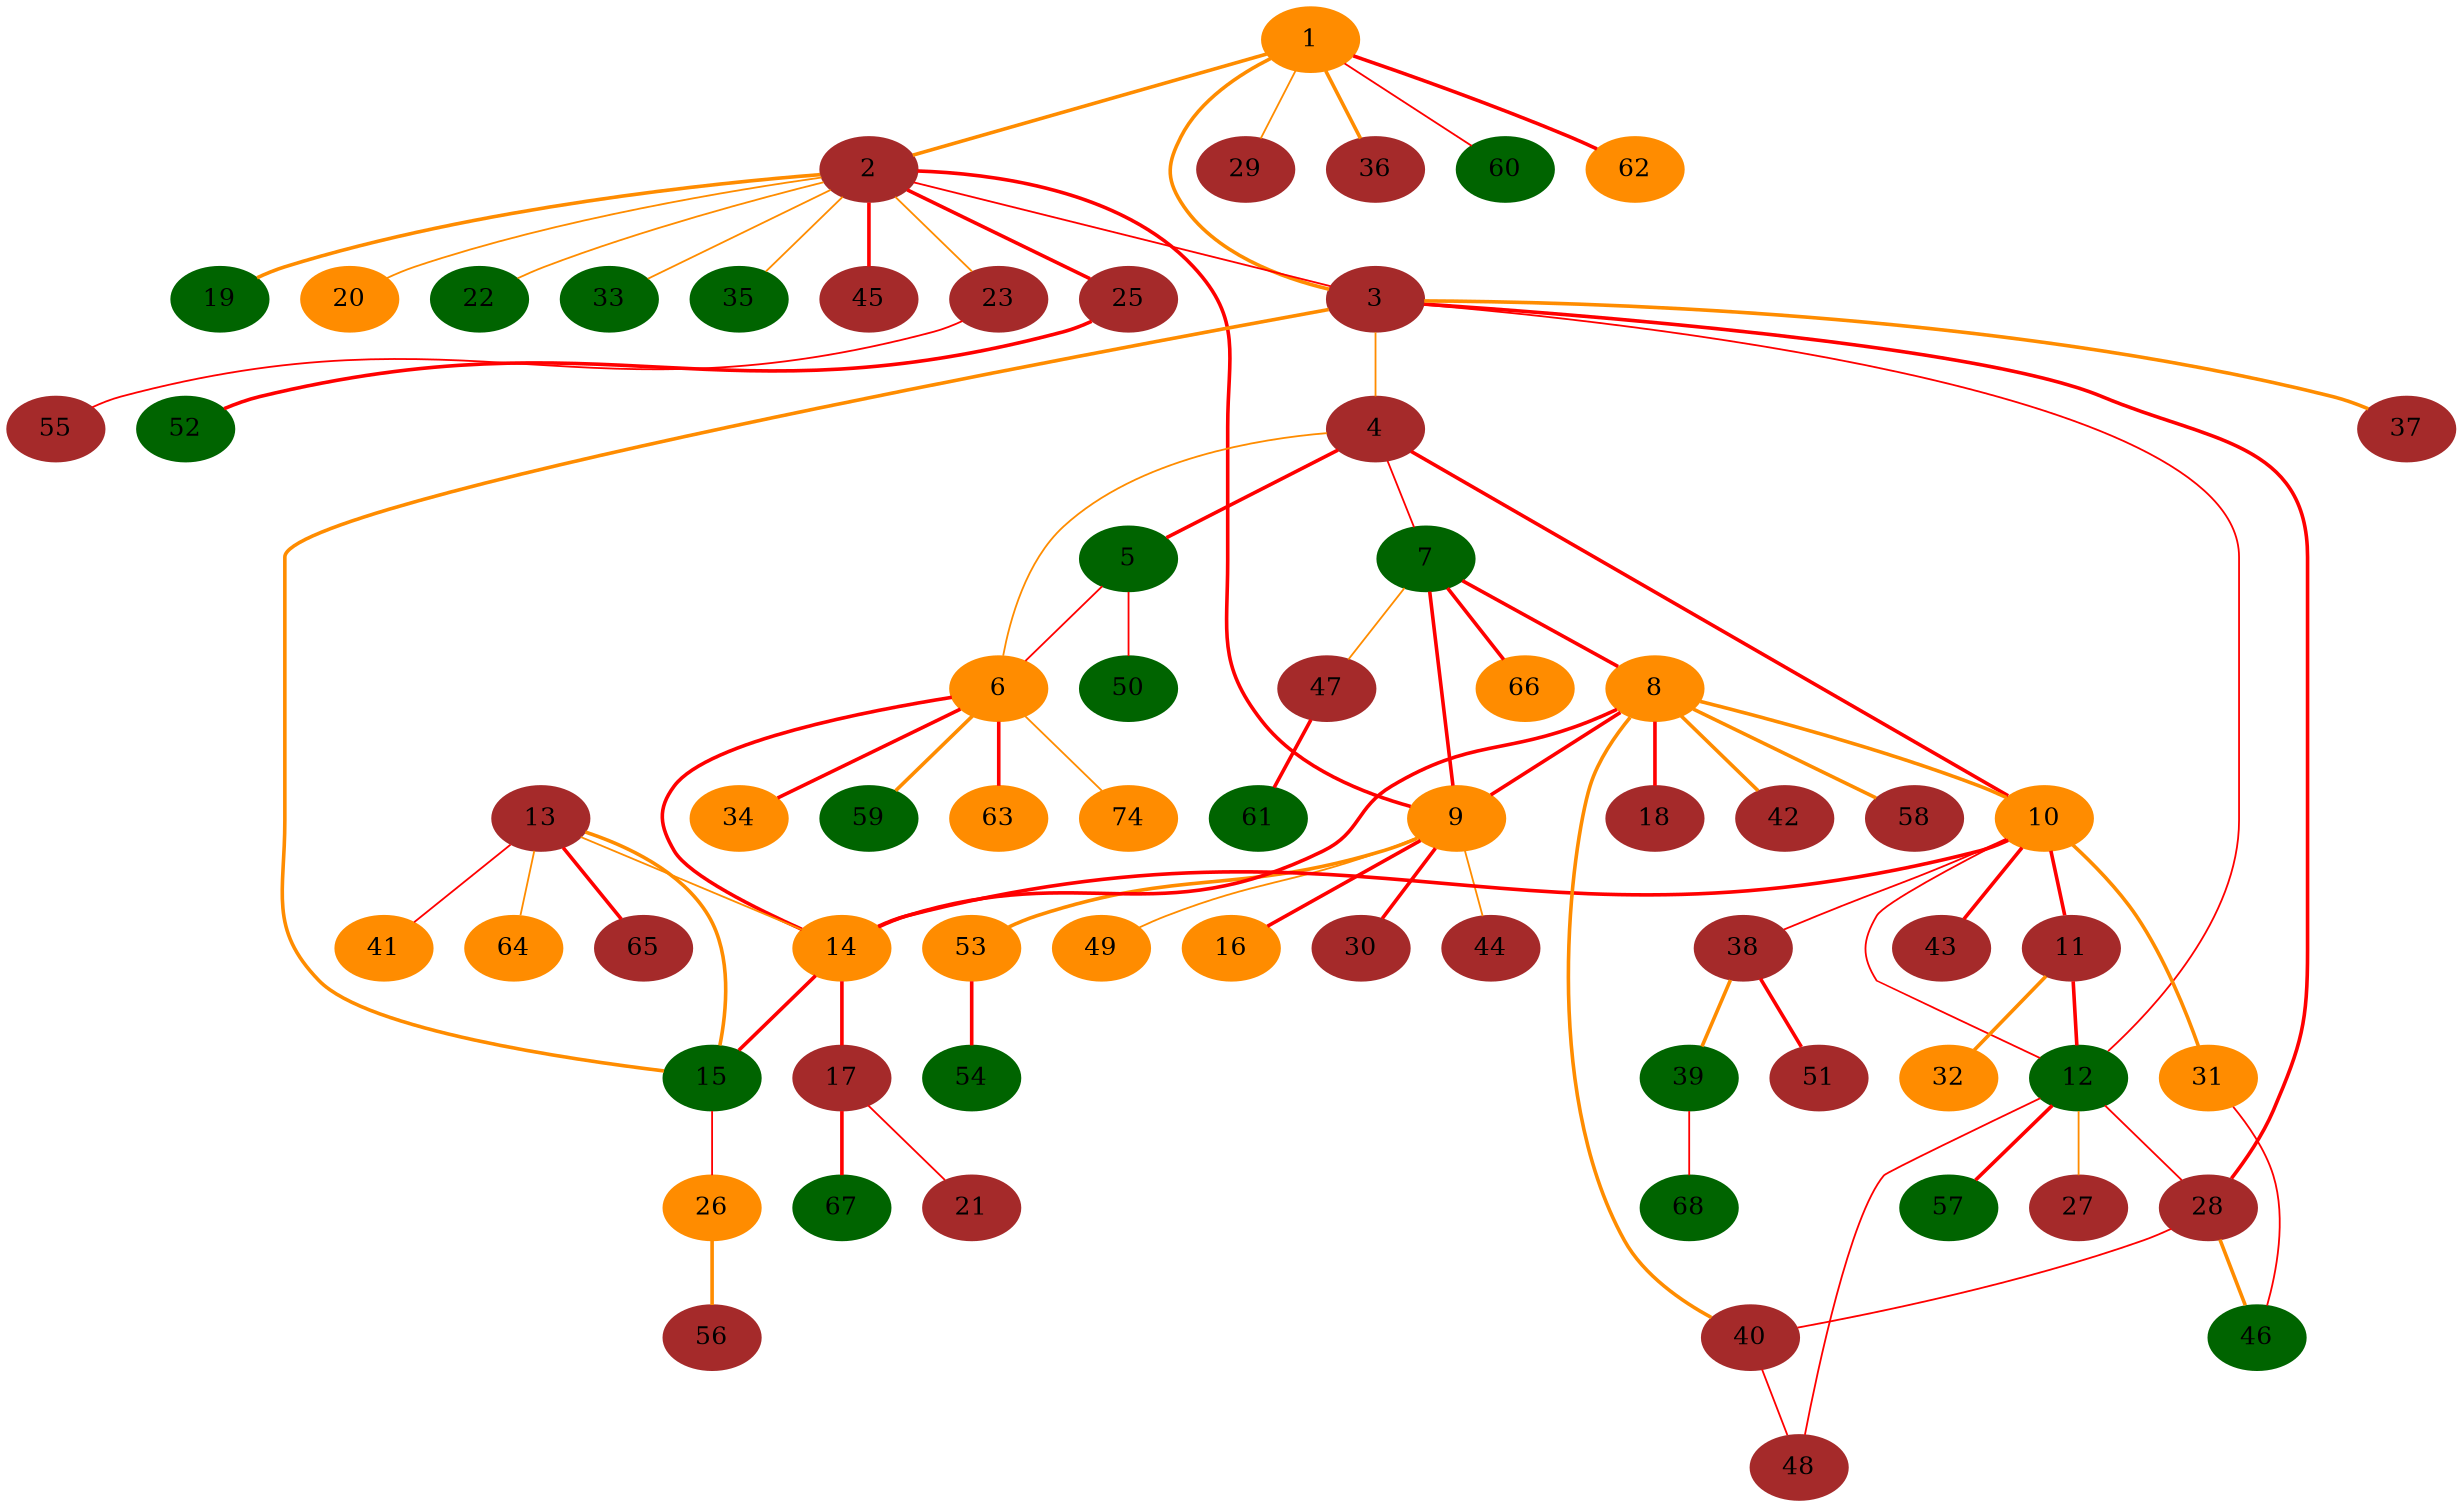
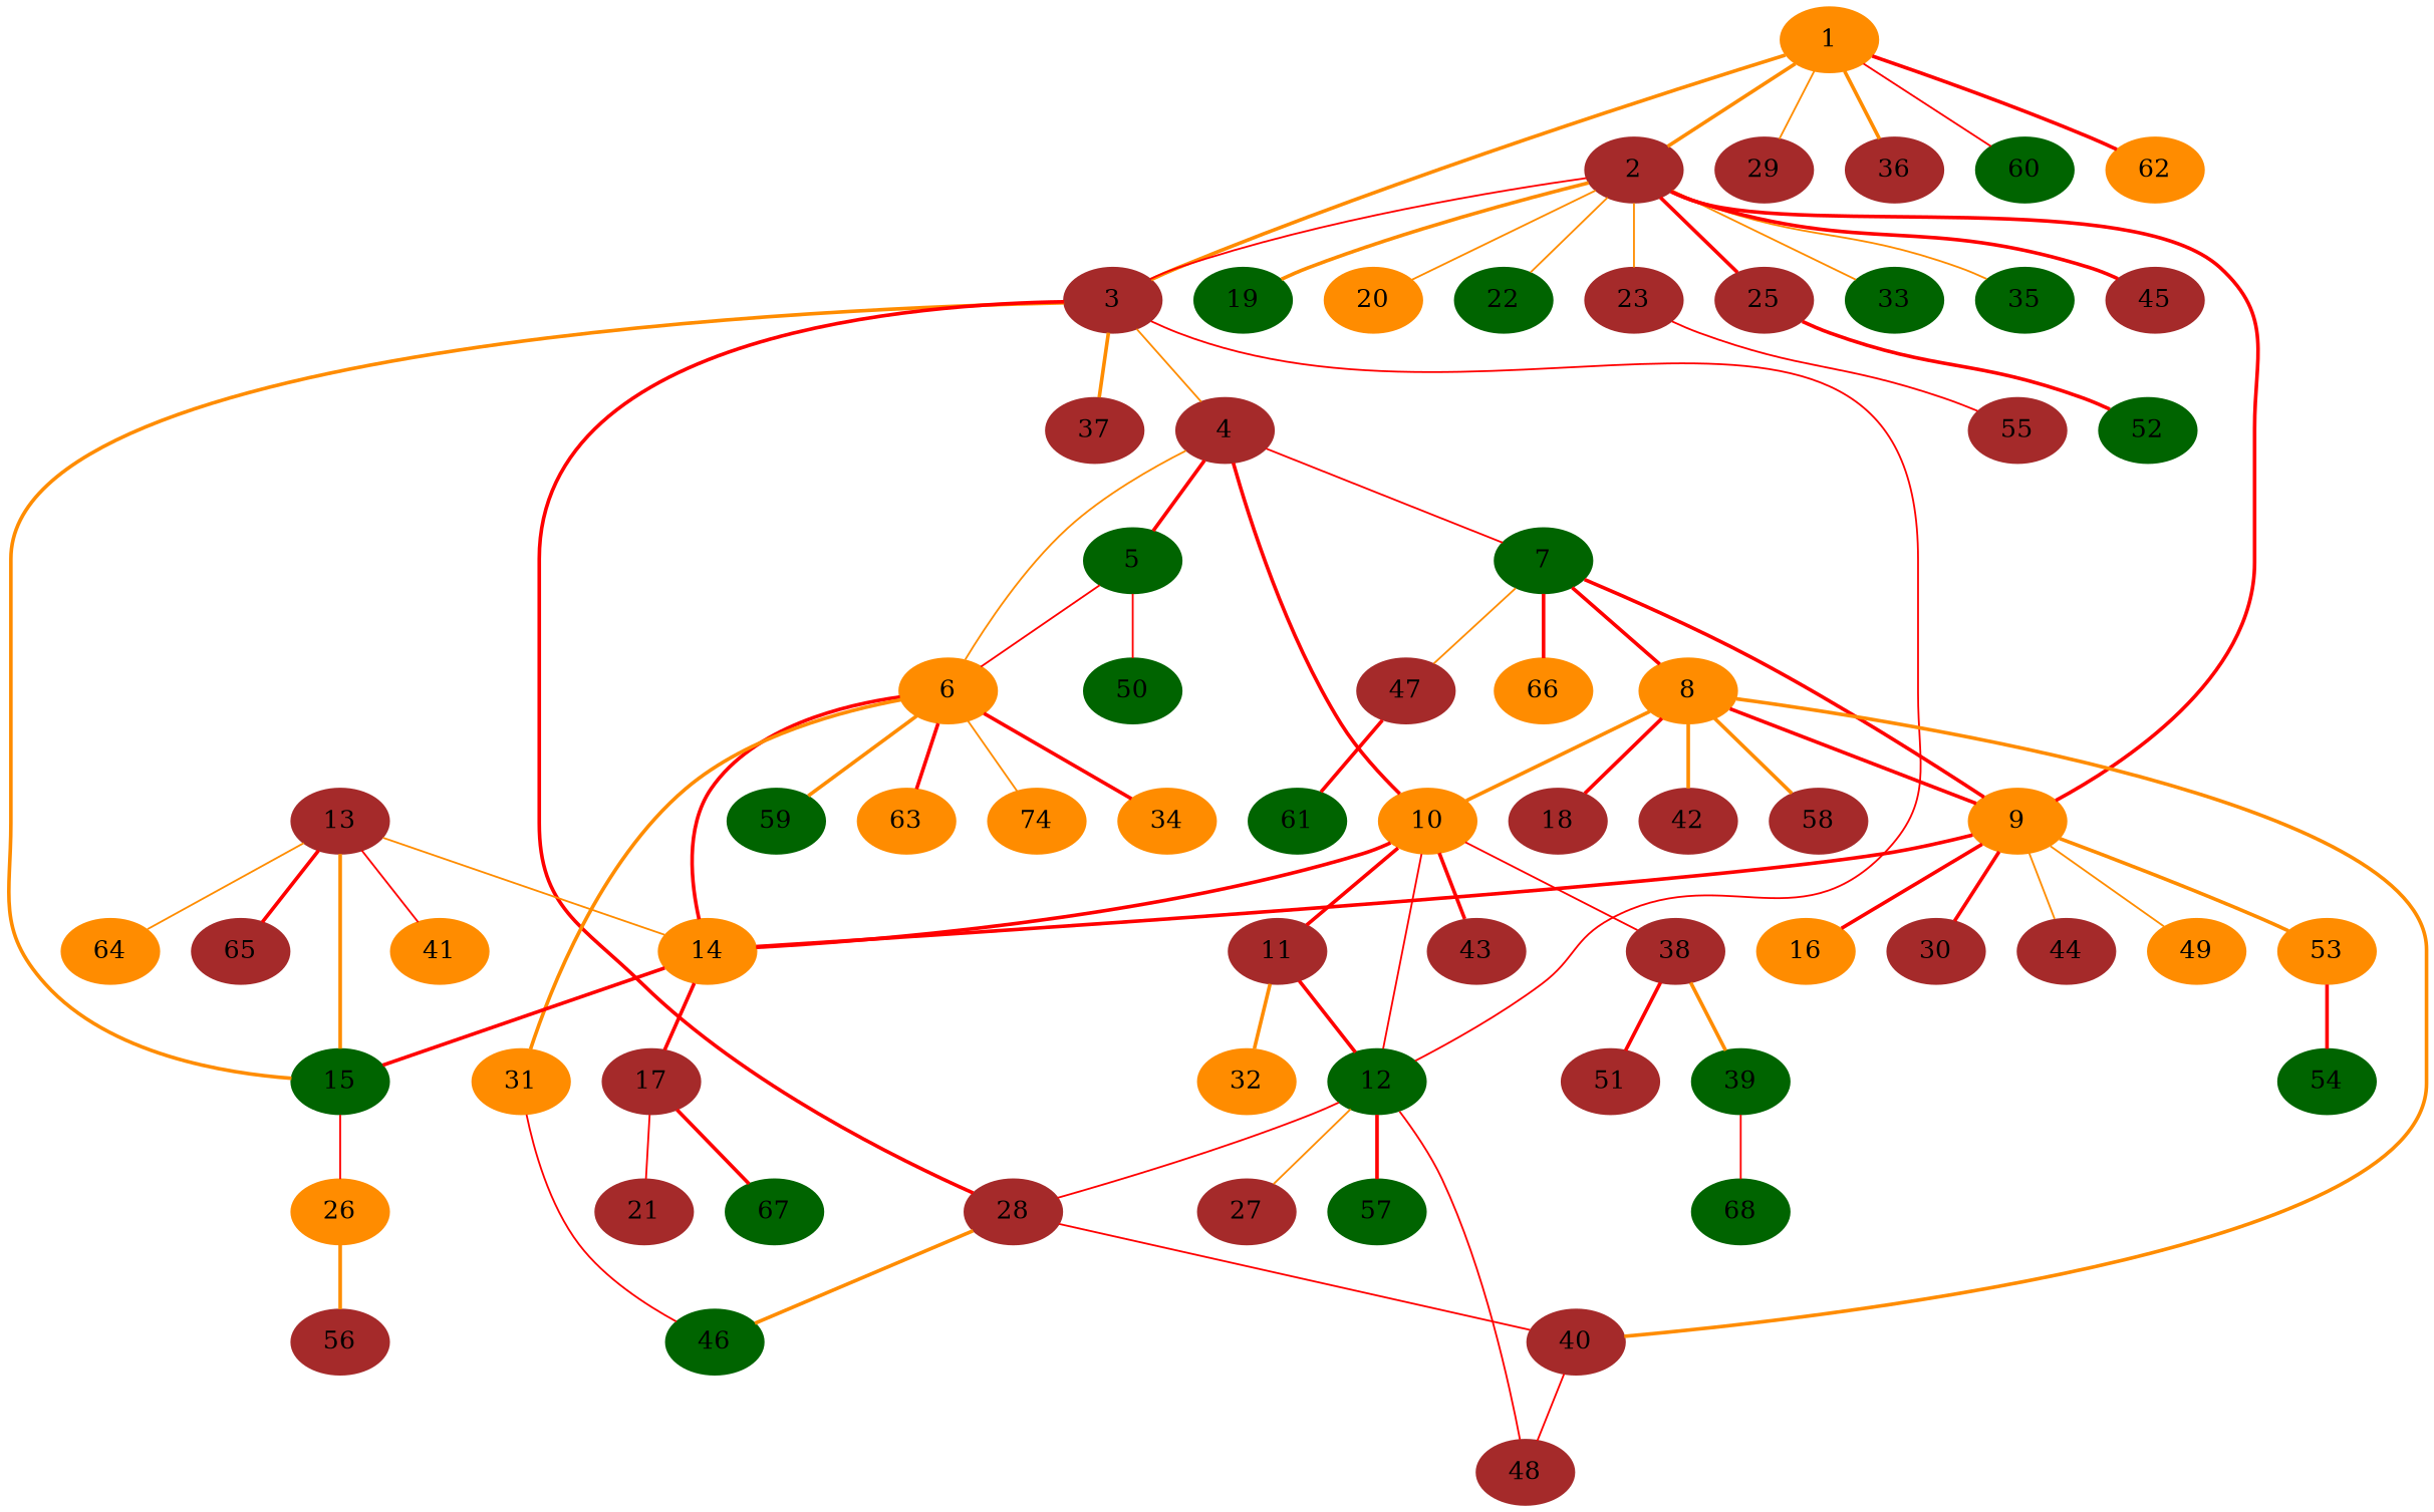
  graph {
    node [color=brown style=filled]
    edge [color=red style=bold]
    1 [color=darkorange]
    2
    3
    29
    36
    60 [color=darkgreen]
    62 [color=darkorange]
    9 [color=darkorange]
    19 [color=darkgreen]
    20 [color=darkorange]
    22 [color=darkgreen]
    23
    25
    33 [color=darkgreen]
    35 [color=darkgreen]
    45
    4
    12 [color=darkgreen]
    15 [color=darkgreen]
    28
    37
    16 [color=darkorange]
    30
    44
    49 [color=darkorange]
    53 [color=darkorange]
    55
    52 [color=darkgreen]
    5 [color=darkgreen]
    6 [color=darkorange]
    7 [color=darkgreen]
    10 [color=darkorange]
    27
    48
    57 [color=darkgreen]
    26 [color=darkorange]
    40
    46 [color=darkgreen]
    50 [color=darkgreen]
    14 [color=darkorange]
    n41 [color=darkorange label=74]
    31 [color=darkorange]
    34 [color=darkorange]
    59 [color=darkgreen]
    63 [color=darkorange]
    8 [color=darkorange]
    47
    66 [color=darkorange]
    11
    38
    43
    17
    18
    42
    58
    61 [color=darkgreen]
    54 [color=darkgreen]
    32 [color=darkorange]
    39 [color=darkgreen]
    51
    13
    41 [color=darkorange]
    64 [color=darkorange]
    65
    21
    67 [color=darkgreen]
    56
    68 [color=darkgreen]
    1 -- 2 [color=darkorange]
    1 -- 3 [color=darkorange]
    1 -- 29 [color=darkorange style=solid]
    1 -- 36 [color=darkorange]
    1 -- 60 [style=solid]
    1 -- 62
    2 -- 3 [style=solid]
    2 -- 9
    2 -- 19 [color=darkorange]
    2 -- 20 [color=darkorange style=solid]
    2 -- 22 [color=darkorange style=solid]
    2 -- 23 [color=darkorange style=solid]
    2 -- 25
    2 -- 33 [color=darkorange style=solid]
    2 -- 35 [color=darkorange style=solid]
    2 -- 45
    3 -- 4 [color=darkorange style=solid]
    3 -- 12 [style=solid]
    3 -- 15 [color=darkorange]
    3 -- 28
    3 -- 37 [color=darkorange]
    9 -- 16
    9 -- 30
    9 -- 44 [color=darkorange style=solid]
    9 -- 49 [color=darkorange style=solid]
    9 -- 53 [color=darkorange]
    23 -- 55 [style=solid]
    25 -- 52
    4 -- 5
    4 -- 6 [color=darkorange style=solid]
    4 -- 7 [style=solid]
    4 -- 10
    12 -- 28 [style=solid]
    12 -- 27 [color=darkorange style=solid]
    12 -- 48 [style=solid]
    12 -- 57
    15 -- 26 [style=solid]
    28 -- 40 [style=solid]
    28 -- 46 [color=darkorange]
    53 -- 54
    5 -- 6 [style=solid]
    5 -- 50 [style=solid]
    6 -- 14
    6 -- n41 [color=darkorange style=solid]
-   10 -- 31 [color=darkorange]
+   6 -- 31 [color=darkorange]
    6 -- 34
    6 -- 59 [color=darkorange]
    6 -- 63
    7 -- 9
    7 -- 8
    7 -- 47 [color=darkorange style=solid]
    7 -- 66
    10 -- 12 [style=solid]
    10 -- 14
    10 -- 11
    10 -- 38 [style=solid]
    10 -- 43
    26 -- 56 [color=darkorange]
    40 -- 48 [style=solid]
    14 -- 15
    14 -- 17
    31 -- 46 [style=solid]
    8 -- 9
    8 -- 10 [color=darkorange]
    8 -- 40 [color=darkorange]
-   8 -- 14
+   9 -- 14
    8 -- 18
    8 -- 42 [color=darkorange]
    8 -- 58 [color=darkorange]
    47 -- 61
    11 -- 12
    11 -- 32 [color=darkorange]
    38 -- 39 [color=darkorange]
    38 -- 51
    17 -- 21 [style=solid]
    17 -- 67
    39 -- 68 [style=solid]
    13 -- 15 [color=darkorange]
    13 -- 14 [color=darkorange style=solid]
    13 -- 41 [style=solid]
    13 -- 64 [color=darkorange style=solid]
    13 -- 65
  }
